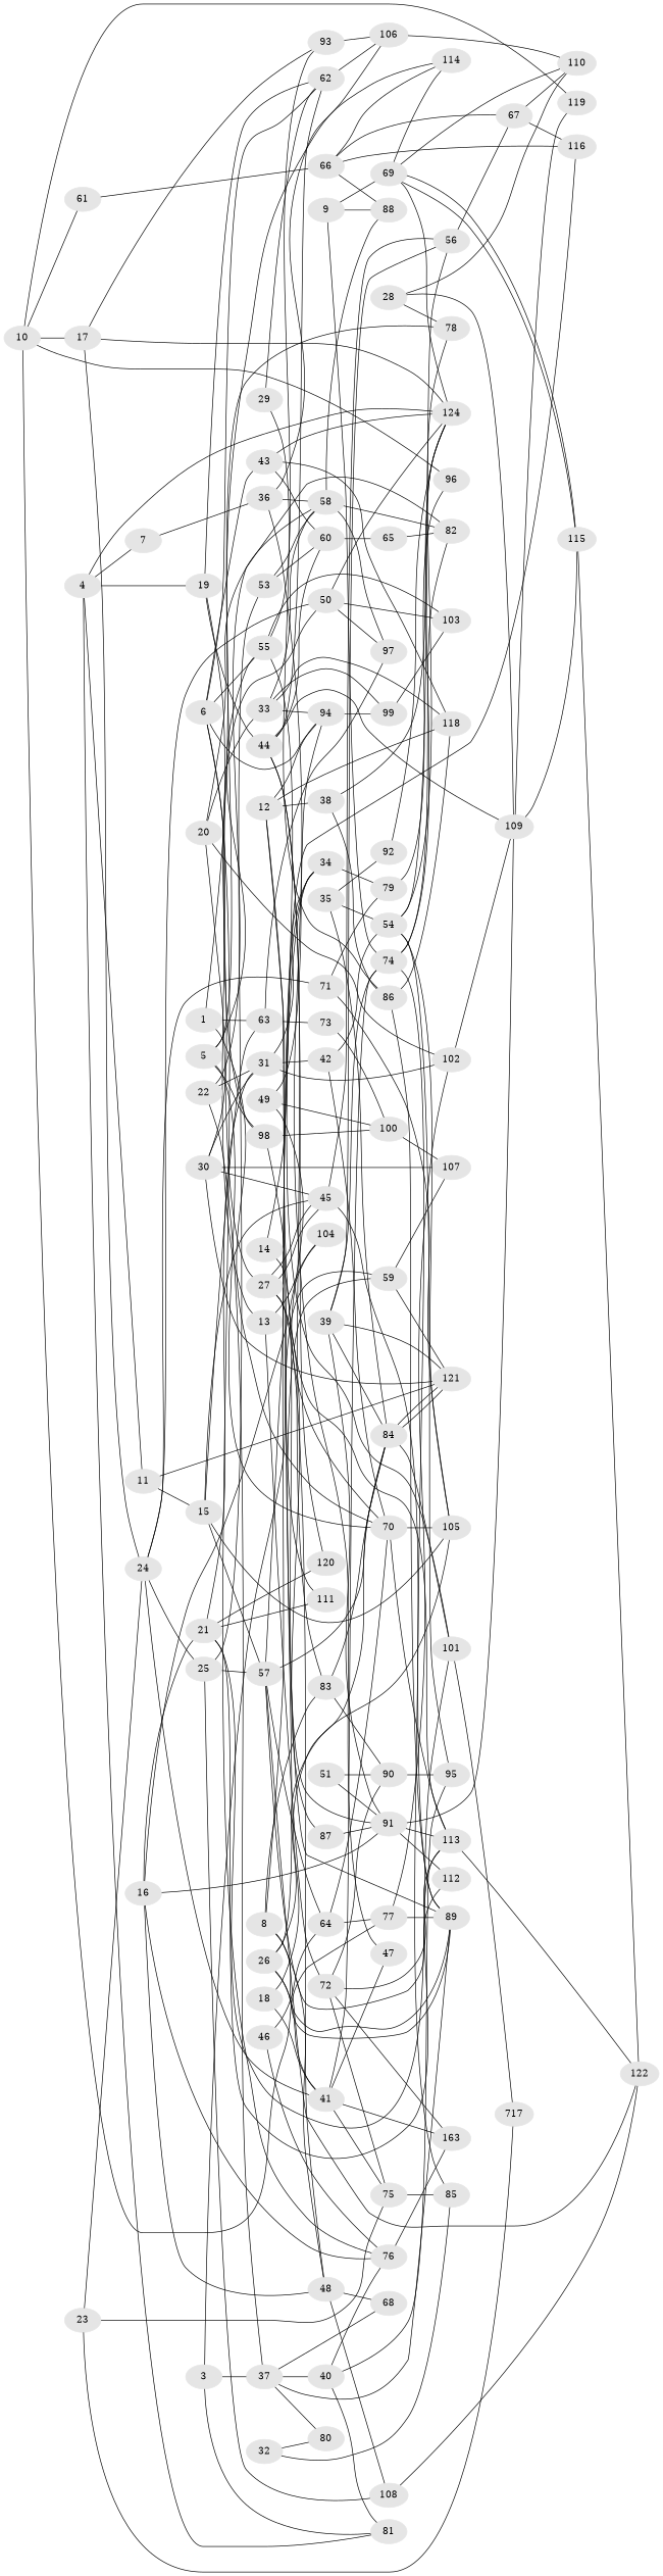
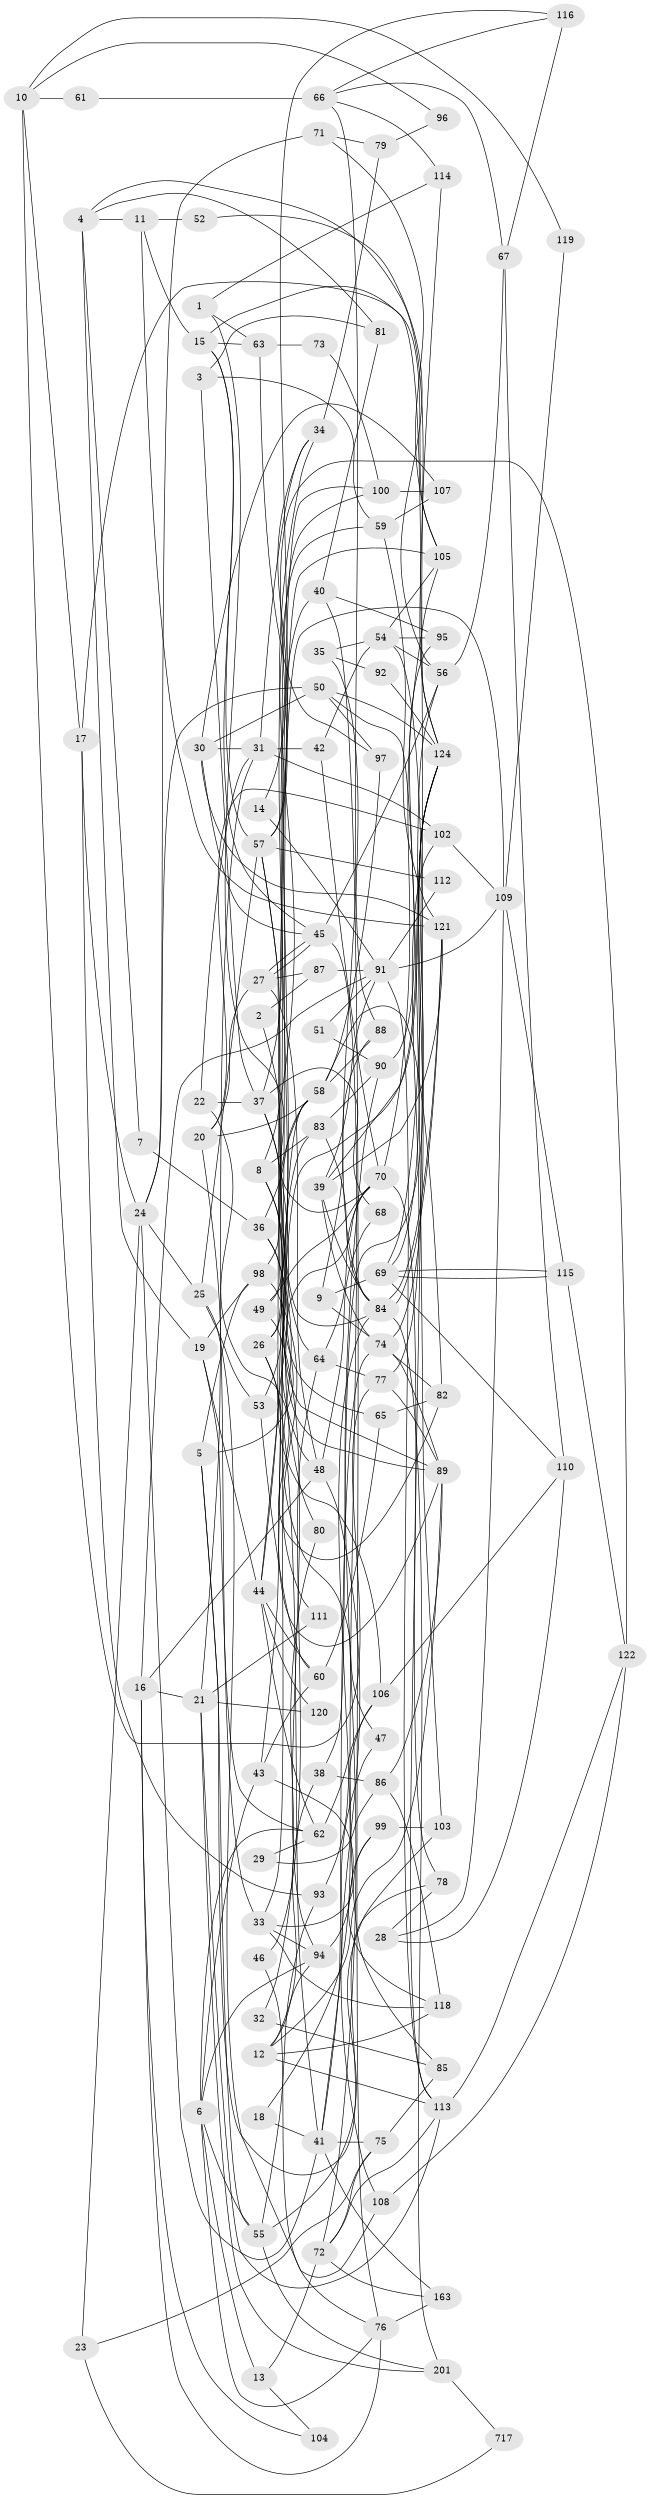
  graph {
    fontname="DejaVu Serif"
    rankdir=LR
    node [color=gray90 fontname="DejaVu Serif" style=filled]
    edge [fontname="DejaVu Serif"]
    1
    63
    70
    114
    97
    73
    113
    105
+   2
    65
    87
    82
    91
    3
    37
    59
    81
    89
    80
    40
    68
    121
    107
    4
    7
    11
    19
    124
    36
    15
+   52
    98
    62
    44
    5
    55
    78
    93
-   101
+   101 [label=201]
    103
    111
    100
    6
    13
    43
    76
    94
    72
    104
    118
    60
    106
    n53 [label=163]
    99
    58
    47
    8
    34
    48
    83
    79
    108
    84
    90
    9
    69
    74
    88
    110
    115
    10
    17
    61
    77
    96
    119
    24
    66
    102
    45
    57
    56
    12
    38
    86
    122
    75
    14
    109
    112
    85
    64
    116
    16
    21
    31
    120
    41
    25
    50
    71
    18
    20
    27
    33
    42
    n107 [label=717]
    22
    23
    53
    26
    28
    29
    30
    54
    32
    35
    92
    95
    39
    67
    46
    49
    51
    1 -- 63
    1 -- 70
    1 -- 114
    63 -- 97
    63 -- 73
    70 -- 113
    70 -- 105
    73 -- 100
    113 -- 122
+   2 -- 65
+   2 -- 87
    65 -- 82
    87 -- 91
    91 -- 113
    91 -- 109
    91 -- 112
    3 -- 37
    3 -- 59
    3 -- 81
    37 -- 89
    37 -- 80
    37 -- 40
    37 -- 68
    59 -- 121
    59 -- 107
    40 -- 81
    40 -- 76
    40 -- 95
    4 -- 81
    4 -- 7
    4 -- 11
    4 -- 19
    4 -- 124
    7 -- 36
    11 -- 121
    11 -- 15
+   11 -- 52
    19 -- 98
    19 -- 62
    19 -- 44
    36 -- 106
    36 -- 58
    36 -- 47
    15 -- 63
    15 -- 105
    15 -- 45
    15 -- 57
+   52 -- 56
    98 -- 111
    98 -- 100
    62 -- 106
    44 -- 62
    44 -- 60
    44 -- 83
    44 -- 109
    44 -- 120
    5 -- 70
    5 -- 98
    5 -- 55
    5 -- 78
    55 -- 93
    55 -- 101
    55 -- 103
    93 -- 106
    101 -- n107
    100 -- 107
    6 -- 62
    6 -- 55
    6 -- 13
    6 -- 43
    6 -- 76
    6 -- 94
    13 -- 72
    13 -- 104
    43 -- 124
    43 -- 118
    43 -- 60
    76 -- n53
    94 -- 99
    72 -- 113
    72 -- n53
    72 -- 90
    72 -- 75
    60 -- 65
    106 -- 110
    99 -- 103
    58 -- 97
    58 -- 82
    58 -- 88
    8 -- 89
    8 -- 34
    8 -- 48
    8 -- 83
    34 -- 79
    48 -- 68
    48 -- 108
    83 -- 84
    83 -- 90
    79 -- 96
    108 -- 122
    84 -- 121
    84 -- 121
    84 -- 101
    90 -- 95
    9 -- 69
    9 -- 74
    9 -- 88
    69 -- 114
    69 -- 124
    69 -- 110
    69 -- 115
    69 -- 115
    74 -- 82
    74 -- 89
    74 -- 124
    115 -- 122
    10 -- 17
    10 -- 61
    10 -- 77
    10 -- 96
    10 -- 119
    17 -- 124
    17 -- 93
    17 -- 24
    61 -- 66
    77 -- 89
    77 -- 102
    24 -- 41
    24 -- 25
    24 -- 50
    24 -- 71
    66 -- 114
    66 -- 88
    66 -- 116
    66 -- 67
    102 -- 109
    45 -- 56
    45 -- 85
    57 -- 84
    57 -- 122
    57 -- 112
    57 -- 64
    57 -- 116
    56 -- 67
    12 -- 113
    12 -- 89
    12 -- 94
    12 -- 118
    12 -- 38
    38 -- 124
    38 -- 86
    86 -- 89
    86 -- 118
    75 -- 85
    14 -- 91
    14 -- 34
    109 -- 115
    109 -- 119
    64 -- 70
    64 -- 77
    16 -- 91
    16 -- 76
    16 -- 104
    16 -- 48
    16 -- 21
    21 -- 113
    21 -- 101
    21 -- 111
    21 -- 31
    21 -- 120
    31 -- 34
    31 -- 102
    31 -- 42
    41 -- n53
    41 -- 47
    41 -- 74
    41 -- 75
    25 -- 108
    25 -- 57
    25 -- 53
    50 -- 97
    50 -- 124
    50 -- 103
    71 -- 105
    71 -- 79
    18 -- 84
    18 -- 41
    20 -- 58
    20 -- 102
    20 -- 27
    20 -- 33
    27 -- 87
    27 -- 48
    27 -- 45
    27 -- 45
    33 -- 94
    33 -- 118
    33 -- 99
    33 -- 58
    42 -- 70
    42 -- 54
    22 -- 82
    22 -- 37
    22 -- 31
    23 -- 24
    23 -- 75
    23 -- n107
    53 -- 60
    53 -- 58
    26 -- 105
    26 -- 59
    26 -- 89
    26 -- 41
    28 -- 78
    28 -- 110
    28 -- 109
    29 -- 62
    29 -- 86
    30 -- 121
    30 -- 107
    30 -- 45
    30 -- 31
    30 -- 50
    54 -- 105
    54 -- 78
    54 -- 56
    54 -- 95
    32 -- 80
    32 -- 85
    35 -- 84
    35 -- 54
    35 -- 92
    92 -- 124
    39 -- 91
    39 -- 121
    39 -- 84
    39 -- 74
    39 -- 56
    67 -- 110
    67 -- 116
    46 -- 76
    46 -- 64
    49 -- 70
    49 -- 100
    49 -- 94
    51 -- 91
    51 -- 90
  }
